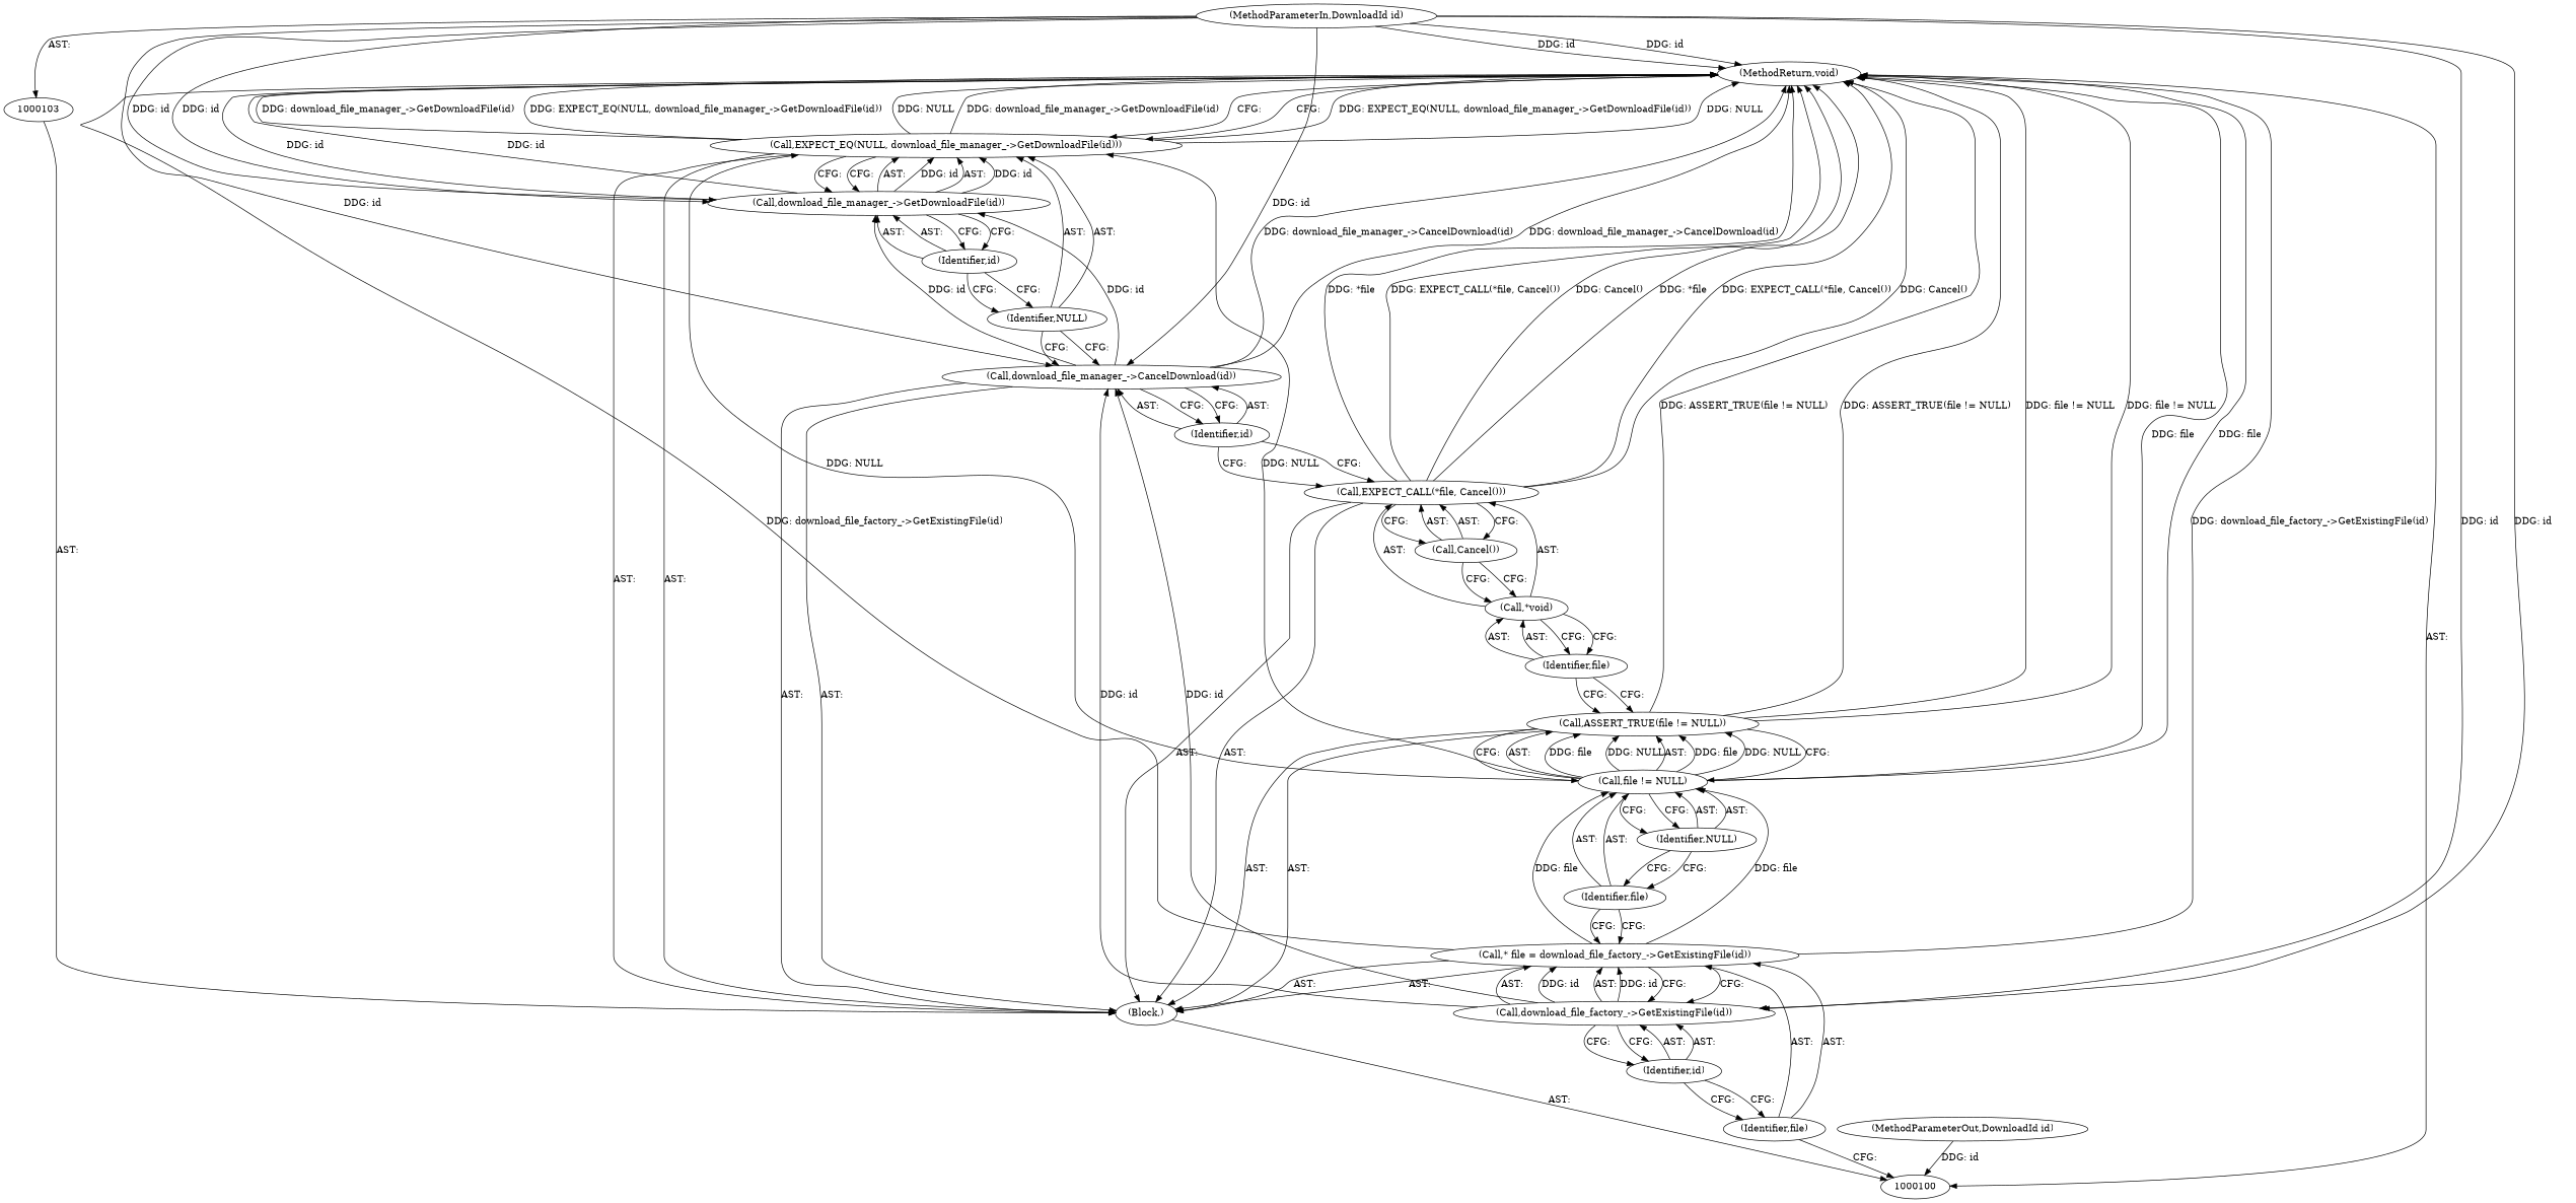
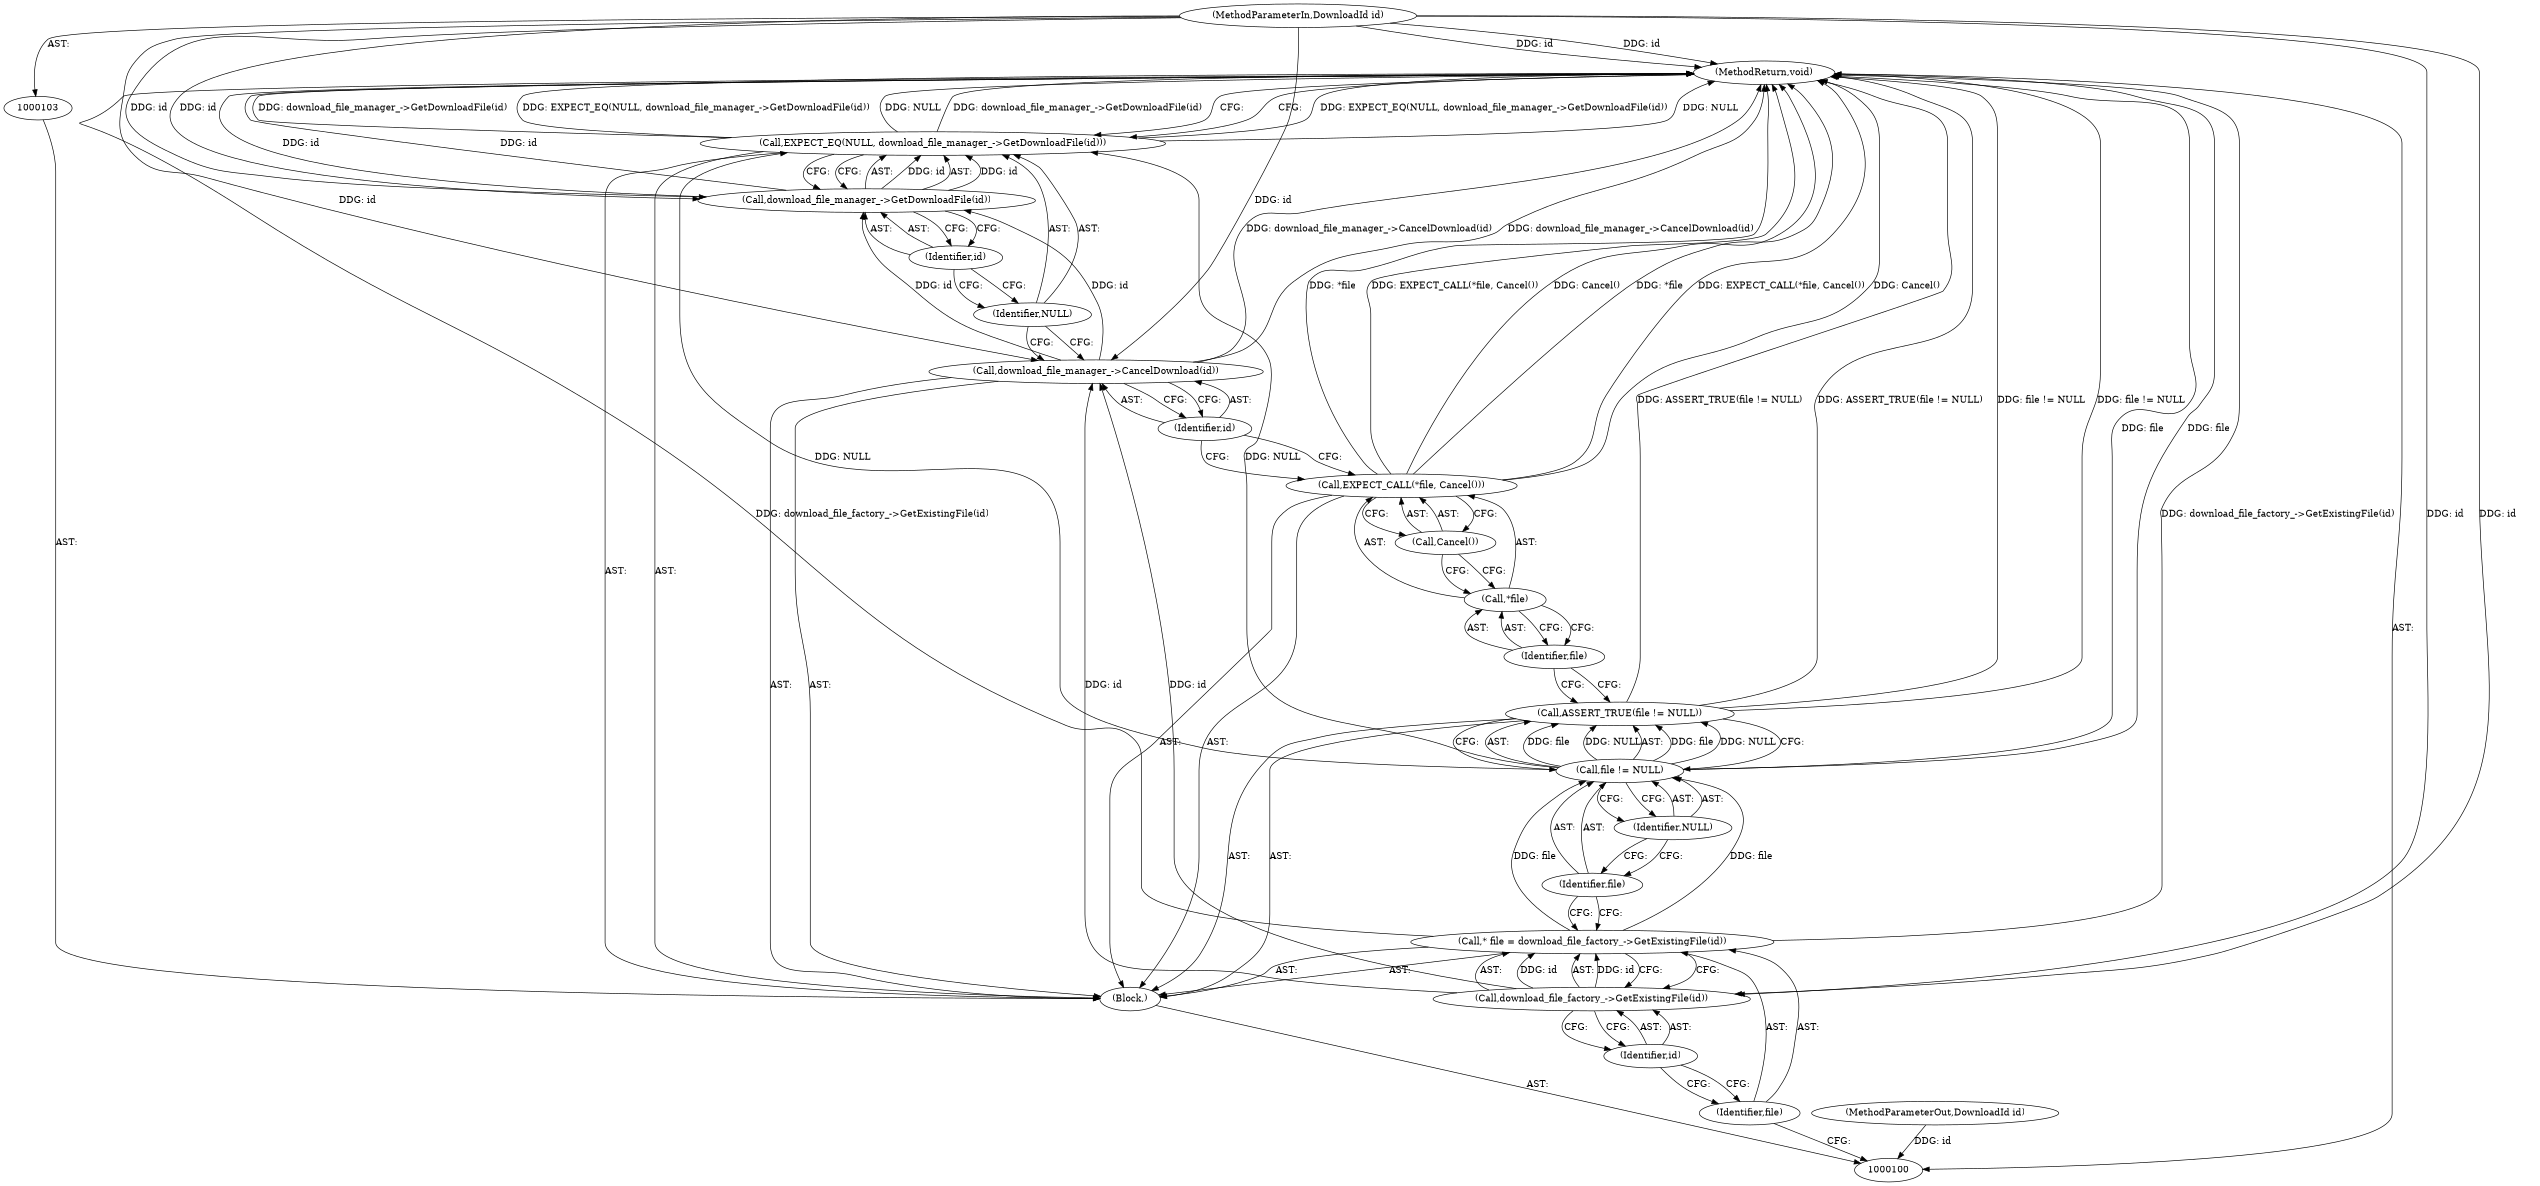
  digraph {
    n1 [label="(MethodParameterIn,DownloadId id)"]
    n2 [label="(MethodReturn,void)"]
    n3 [label="(Call,download_file_factory_->GetExistingFile(id))"]
    n4 [label="(Call,download_file_manager_->CancelDownload(id))"]
    n5 [label="(Call,download_file_manager_->GetDownloadFile(id))"]
    1000103
    1000100
    n8 [label="(Call,EXPECT_EQ(NULL, download_file_manager_->GetDownloadFile(id)))"]
    n9 [label="(Call,* file = download_file_factory_->GetExistingFile(id))"]
    n10 [label="(Identifier,id)"]
    n11 [label="(Block,)"]
    n12 [label="(Identifier,id)"]
    n13 [label="(Identifier,id)"]
    n14 [label="(MethodParameterOut,DownloadId id)"]
    n15 [label="(Call,file != NULL)"]
    n16 [label="(Identifier,NULL)"]
    n17 [label="(Call,ASSERT_TRUE(file != NULL))"]
    n18 [label="(Identifier,file)"]
    n19 [label="(Identifier,file)"]
-   n20 [label="(Call,*void)"]
+   n20 [label="(Call,*file)"]
    n21 [label="(Identifier,file)"]
    n22 [label="(Call,EXPECT_CALL(*file, Cancel()))"]
    n23 [label="(Call,Cancel())"]
    n24 [label="(Identifier,NULL)"]
    n1 -> n2 [label="DDG: id"]
    n1 -> n2 [label="DDG: id"]
    n1 -> n3 [label="DDG: id"]
    n1 -> n3 [label="DDG: id"]
    n1 -> n4 [label="DDG: id"]
    n1 -> n4 [label="DDG: id"]
    n1 -> n5 [label="DDG: id"]
    n1 -> n5 [label="DDG: id"]
    n1 -> 1000103 [label="AST: "]
    n2 -> 1000100 [label="AST: "]
    n2 -> n8 [label="CFG: "]
    n2 -> n8 [label="CFG: "]
    n3 -> n4 [label="DDG: id"]
    n3 -> n4 [label="DDG: id"]
    n3 -> n9 [label="AST: "]
    n3 -> n9 [label="DDG: id"]
    n3 -> n9 [label="AST: "]
    n3 -> n9 [label="DDG: id"]
    n3 -> n10 [label="CFG: "]
    n3 -> n10 [label="CFG: "]
    n4 -> n2 [label="DDG: download_file_manager_->CancelDownload(id)"]
    n4 -> n2 [label="DDG: download_file_manager_->CancelDownload(id)"]
    n4 -> n5 [label="DDG: id"]
    n4 -> n5 [label="DDG: id"]
    n4 -> n11 [label="AST: "]
    n4 -> n11 [label="AST: "]
    n4 -> n12 [label="CFG: "]
    n4 -> n12 [label="CFG: "]
    n5 -> n2 [label="DDG: id"]
    n5 -> n2 [label="DDG: id"]
    n5 -> n8 [label="AST: "]
    n5 -> n8 [label="DDG: id"]
    n5 -> n8 [label="AST: "]
    n5 -> n8 [label="DDG: id"]
    n5 -> n13 [label="CFG: "]
    n5 -> n13 [label="CFG: "]
    1000103 -> n11 [label="AST: "]
    n8 -> n2 [label="DDG: EXPECT_EQ(NULL, download_file_manager_->GetDownloadFile(id))"]
    n8 -> n2 [label="DDG: NULL"]
    n8 -> n2 [label="DDG: download_file_manager_->GetDownloadFile(id)"]
    n8 -> n2 [label="DDG: EXPECT_EQ(NULL, download_file_manager_->GetDownloadFile(id))"]
    n8 -> n2 [label="DDG: NULL"]
    n8 -> n2 [label="DDG: download_file_manager_->GetDownloadFile(id)"]
    n8 -> n5 [label="CFG: "]
    n8 -> n5 [label="CFG: "]
    n8 -> n11 [label="AST: "]
    n8 -> n11 [label="AST: "]
    n9 -> n2 [label="DDG: download_file_factory_->GetExistingFile(id)"]
    n9 -> n2 [label="DDG: download_file_factory_->GetExistingFile(id)"]
    n9 -> n3 [label="CFG: "]
    n9 -> n3 [label="CFG: "]
    n9 -> n11 [label="AST: "]
    n9 -> n11 [label="AST: "]
    n9 -> n15 [label="DDG: file"]
    n9 -> n15 [label="DDG: file"]
    n10 -> n3 [label="AST: "]
    n10 -> n3 [label="AST: "]
    n10 -> n18 [label="CFG: "]
    n10 -> n18 [label="CFG: "]
    n11 -> 1000100 [label="AST: "]
    n12 -> n4 [label="AST: "]
    n12 -> n4 [label="AST: "]
    n12 -> n22 [label="CFG: "]
    n12 -> n22 [label="CFG: "]
    n13 -> n5 [label="AST: "]
    n13 -> n5 [label="AST: "]
    n13 -> n24 [label="CFG: "]
    n13 -> n24 [label="CFG: "]
    n14 -> 1000100 [label="DDG: id"]
    n15 -> n2 [label="DDG: file"]
    n15 -> n2 [label="DDG: file"]
    n15 -> n8 [label="DDG: NULL"]
    n15 -> n8 [label="DDG: NULL"]
    n15 -> n16 [label="CFG: "]
    n15 -> n16 [label="CFG: "]
    n15 -> n17 [label="AST: "]
    n15 -> n17 [label="DDG: file"]
    n15 -> n17 [label="DDG: NULL"]
    n15 -> n17 [label="AST: "]
    n15 -> n17 [label="DDG: file"]
    n15 -> n17 [label="DDG: NULL"]
    n16 -> n15 [label="AST: "]
    n16 -> n15 [label="AST: "]
    n16 -> n19 [label="CFG: "]
    n16 -> n19 [label="CFG: "]
    n17 -> n2 [label="DDG: ASSERT_TRUE(file != NULL)"]
    n17 -> n2 [label="DDG: file != NULL"]
    n17 -> n2 [label="DDG: ASSERT_TRUE(file != NULL)"]
    n17 -> n2 [label="DDG: file != NULL"]
    n17 -> n11 [label="AST: "]
    n17 -> n11 [label="AST: "]
    n17 -> n15 [label="CFG: "]
    n17 -> n15 [label="CFG: "]
    n18 -> 1000100 [label="CFG: "]
    n18 -> n9 [label="AST: "]
    n18 -> n9 [label="AST: "]
    n19 -> n9 [label="CFG: "]
    n19 -> n9 [label="CFG: "]
    n19 -> n15 [label="AST: "]
    n19 -> n15 [label="AST: "]
    n20 -> n21 [label="CFG: "]
    n20 -> n21 [label="CFG: "]
    n20 -> n22 [label="AST: "]
    n20 -> n22 [label="AST: "]
    n21 -> n17 [label="CFG: "]
    n21 -> n17 [label="CFG: "]
    n21 -> n20 [label="AST: "]
    n21 -> n20 [label="AST: "]
    n22 -> n2 [label="DDG: EXPECT_CALL(*file, Cancel())"]
    n22 -> n2 [label="DDG: Cancel()"]
    n22 -> n2 [label="DDG: *file"]
    n22 -> n2 [label="DDG: EXPECT_CALL(*file, Cancel())"]
    n22 -> n2 [label="DDG: Cancel()"]
    n22 -> n2 [label="DDG: *file"]
    n22 -> n11 [label="AST: "]
    n22 -> n11 [label="AST: "]
    n22 -> n23 [label="CFG: "]
    n22 -> n23 [label="CFG: "]
    n23 -> n20 [label="CFG: "]
    n23 -> n20 [label="CFG: "]
    n23 -> n22 [label="AST: "]
    n23 -> n22 [label="AST: "]
    n24 -> n4 [label="CFG: "]
    n24 -> n4 [label="CFG: "]
    n24 -> n8 [label="AST: "]
    n24 -> n8 [label="AST: "]
  }
